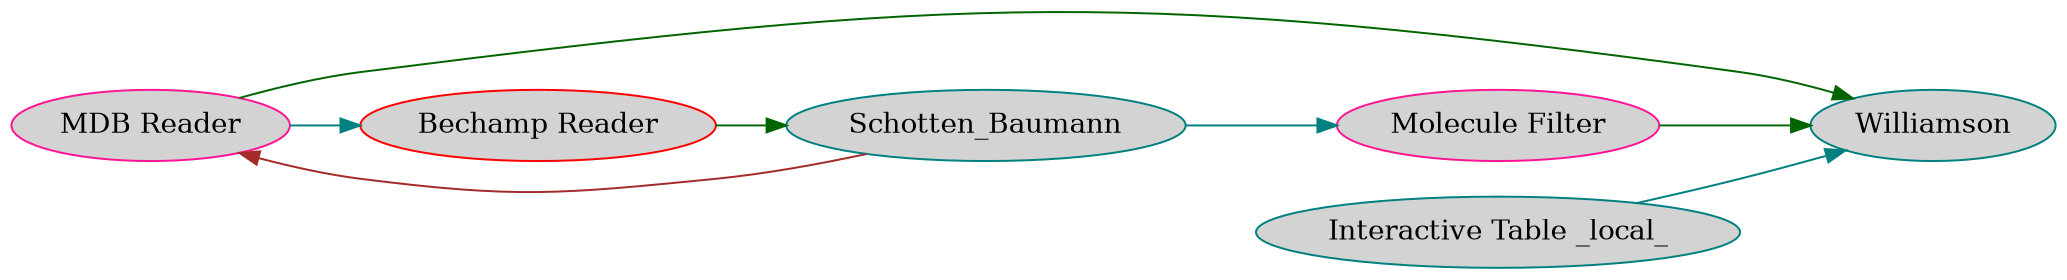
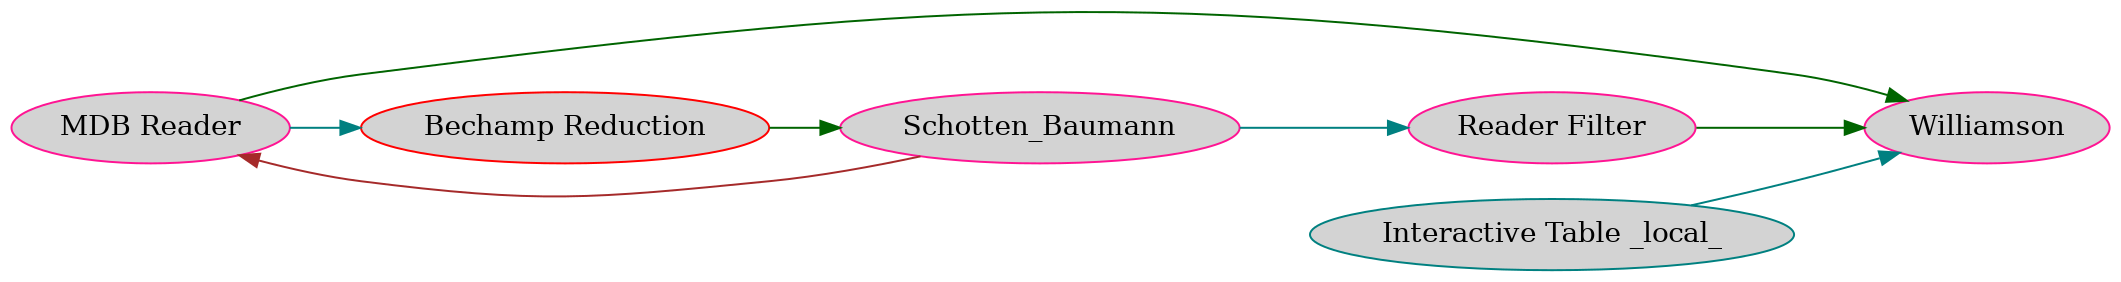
  digraph {
    rankdir=LR
    node [color=teal fillcolor=lightgrey style=filled]
    edge [color=darkgreen]
    n1 [color=deeppink label="MDB Reader"]
-   n2 [label=Williamson]
-   n3 [color=red label="Bechamp Reader"]
-   n4 [label=Schotten_Baumann]
-   n5 [color=deeppink label="Molecule Filter"]
+   n2 [color=deeppink label=Williamson]
+   n3 [color=red label="Bechamp Reduction"]
+   n4 [color=deeppink label=Schotten_Baumann]
+   n5 [color=deeppink label="Reader Filter"]
    n6 [label="Interactive Table _local_"]
    n1 -> n2
    n1 -> n3 [color=teal]
    n3 -> n4
    n4 -> n1 [color=brown]
    n4 -> n5 [color=teal]
    n5 -> n2
    n6 -> n2 [color=teal]
  }
